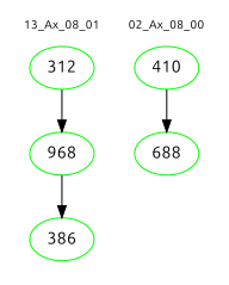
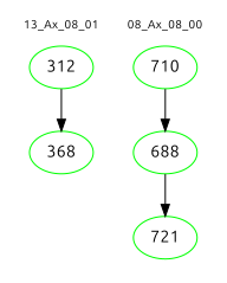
  digraph {
    fontname=Ubuntu
    node [color=green fontname=Ubuntu]
    edge [color=black fontname=Ubuntu]
    n1 [label=312]
-   n2 [label=968]
-   n3 [label=386]
-   n4 [label=410]
+   n2 [label=368]
+   n4 [label=710]
    n5 [label=688]
+   n6 [label=721]
    subgraph cluster_1 {
      color=white
      fontsize=10
      label="13_Ax_08_01"
      n1
      n2
-     n3
    }
    subgraph cluster_2 {
      color=white
      fontsize=10
-     label="02_Ax_08_00"
+     label="08_Ax_08_00"
      n4
      n5
+     n6
    }
    n1 -> n2
-   n2 -> n3
    n4 -> n5
+   n5 -> n6
  }
